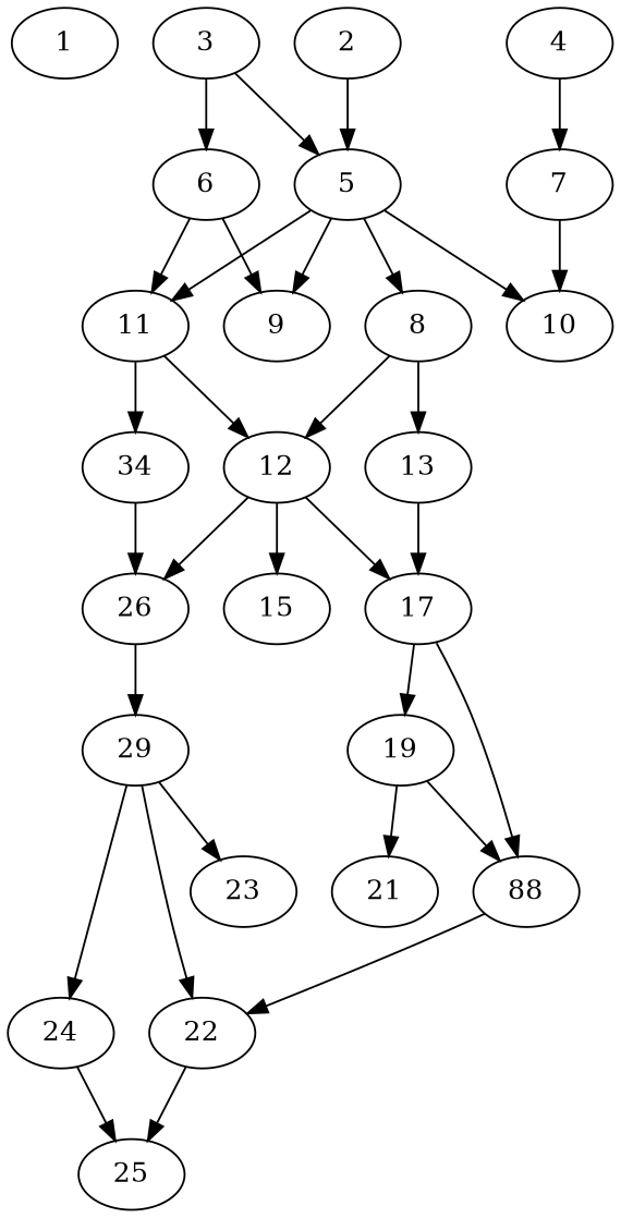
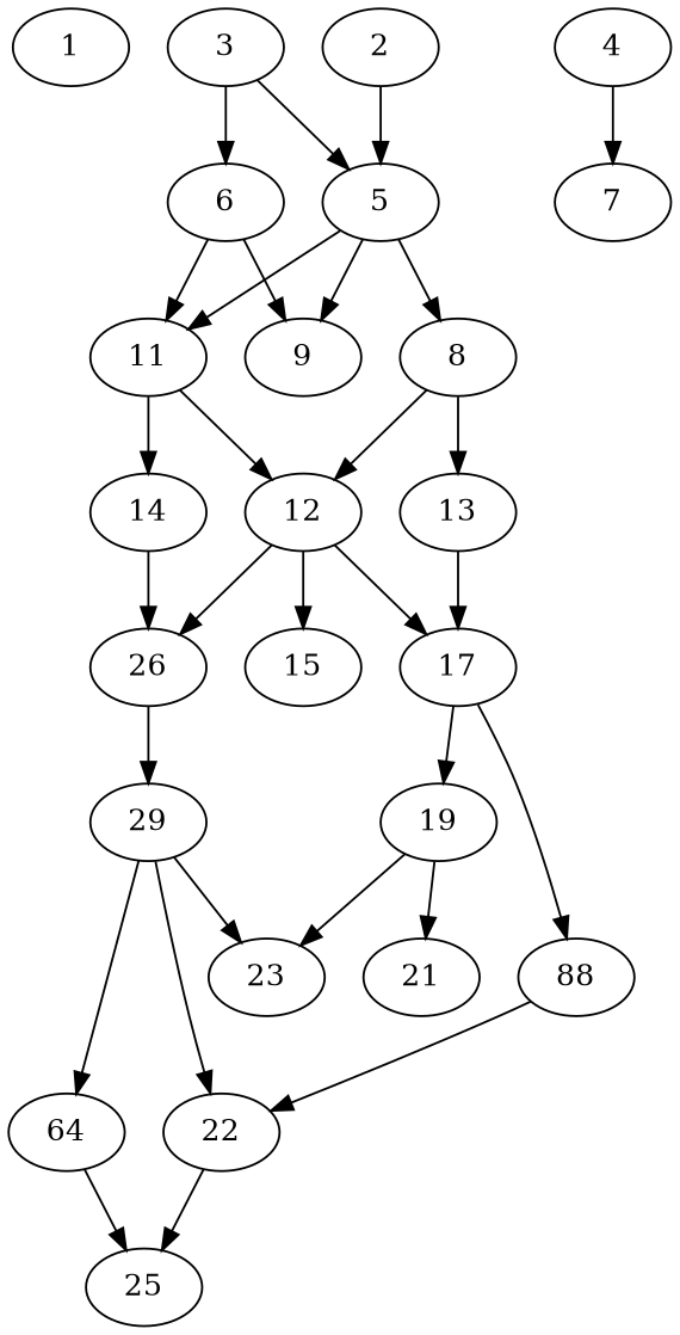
  digraph {
    node [alpha=0.17]
    1 [expect_size=12111872]
    2 [alpha=0.15 expect_size=45943808]
    5 [alpha=0.10 expect_size=48732160]
    8 [expect_size=9739264]
    9 [alpha=0.05 expect_size=31859712]
-   10 [expect_size=51951616]
    11 [alpha=0.15 expect_size=39394304]
    12 [alpha=0.04 expect_size=31985664]
    13 [alpha=0.13 expect_size=21130240]
-   14 [alpha=0.16 expect_size=33570816 label=34]
+   14 [alpha=0.16 expect_size=33570816]
    3 [alpha=0.05 expect_size=48902144]
    6 [alpha=0.14 expect_size=8715264]
    4 [alpha=0.12 expect_size=30636032]
    7 [alpha=0.06 expect_size=27137024]
    15 [alpha=0.16 expect_size=15436800]
    n16 [alpha=0.15 expect_size=39137280 label=26]
    17 [alpha=0.14 expect_size=24475648]
    n18 [alpha=0.16 expect_size=45411328 label=29]
    n19 [alpha=0.11 expect_size=39774208 label=88]
    19 [alpha=0.01 expect_size=33131520]
    22 [alpha=0.10 expect_size=27149312]
    23 [alpha=0.04 expect_size=35808256]
-   24 [alpha=0.08 expect_size=18995200]
+   24 [alpha=0.08 expect_size=18995200 label=64]
    21 [alpha=0.14 expect_size=38601728]
    25 [alpha=0.11 expect_size=9665536]
    2 -> 5
    5 -> 8
    5 -> 9
-   5 -> 10
    5 -> 11
    8 -> 12
    8 -> 13
    11 -> 12
    11 -> 14
    12 -> 15
    12 -> n16
    12 -> 17
    13 -> 17
    14 -> n16
    3 -> 5
    3 -> 6
    6 -> 9
    6 -> 11
    4 -> 7
-   7 -> 10
    n16 -> n18
    17 -> n19
    17 -> 19
    n18 -> 22
    n18 -> 23
    n18 -> 24
    n19 -> 22
-   19 -> n19
+   19 -> 23
    19 -> 21
    22 -> 25
    24 -> 25
  }
